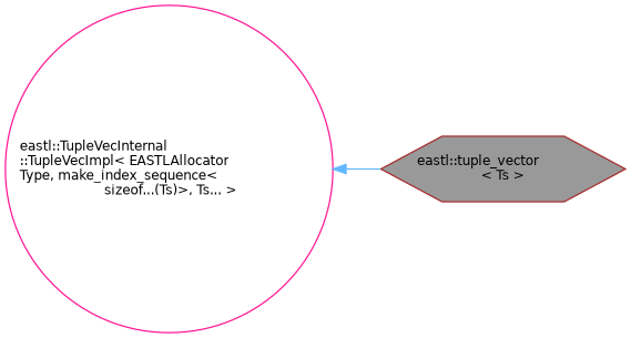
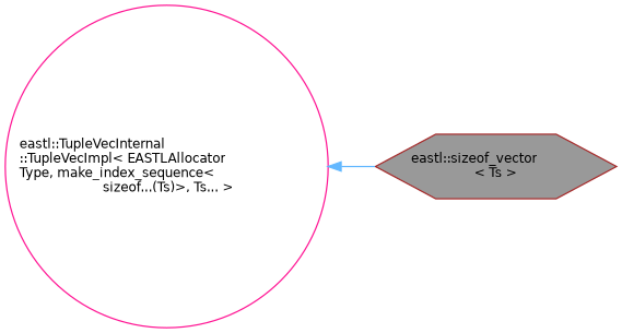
  digraph {
    rankdir=LR
    node [fontname=Helvetica fontsize=10 style=filled]
-   n1 [color=brown fillcolor=grey60 fontcolor=black height=0.2 label="eastl::tuple_vector\l\< Ts \>" shape=hexagon width=0.4]
+   n1 [color=brown fillcolor=grey60 fontcolor=black height=0.2 label="eastl::sizeof_vector\l\< Ts \>" shape=hexagon width=0.4]
    n2 [color=deeppink fillcolor=white height=0.2 label="eastl::TupleVecInternal\l::TupleVecImpl\< EASTLAllocator\lType, make_index_sequence\<\l sizeof...(Ts)\>, Ts... \>" shape=circle width=0.4]
    n2 -> n1 [color=steelblue1 dir=back fontname=Helvetica fontsize=10 labelfontname=Helvetica labelfontsize=10 style=solid]
  }
